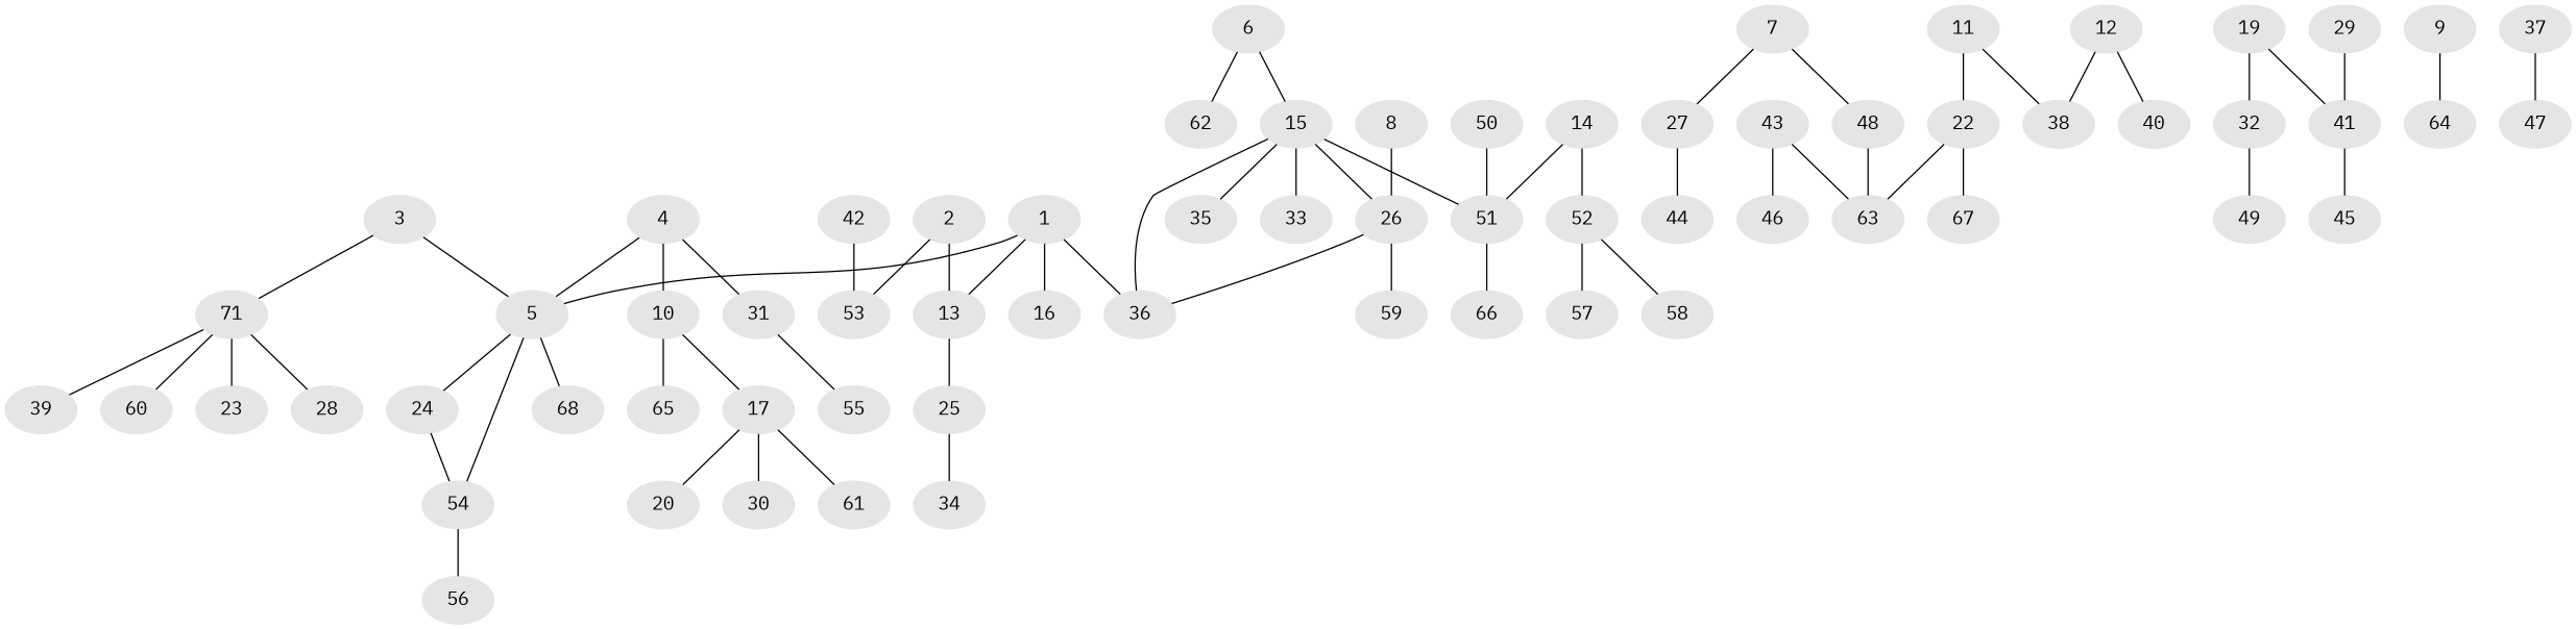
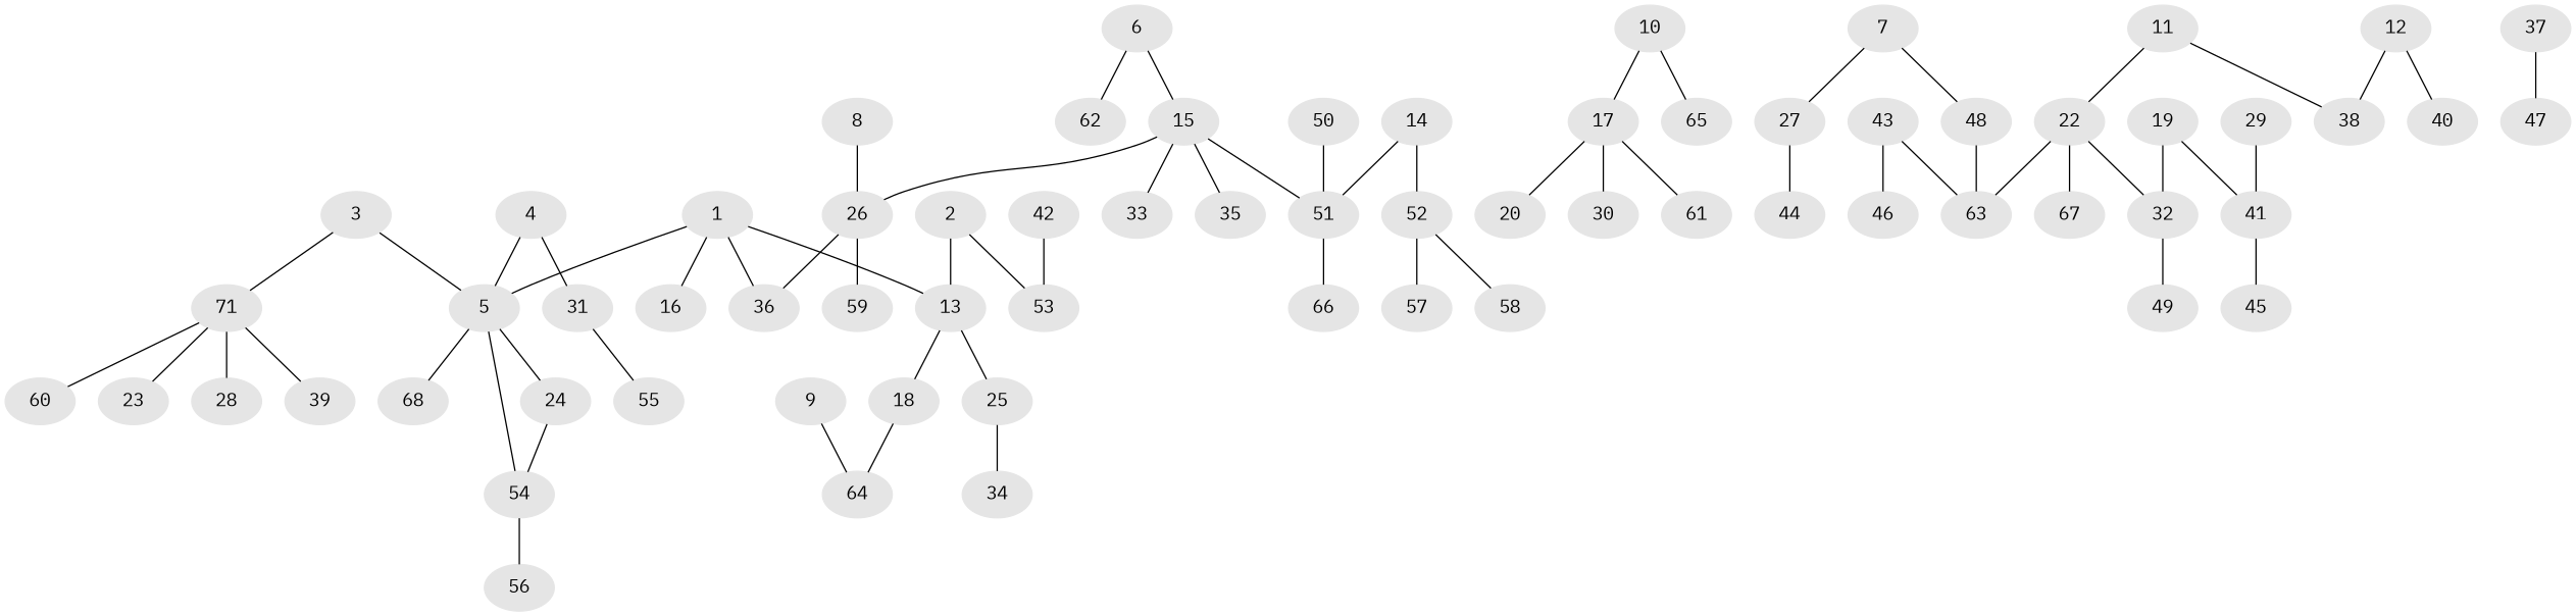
  graph {
    fontname="IBM Plex Mono"
    node [color=gray90 fontname="IBM Plex Mono" style=filled]
    edge [fontname="IBM Plex Mono" weight=1.0]
    1
    5
    13
    16
    36
    24
    68
    54
+   18
    25
    2
    53
    3
    n14 [label=71]
    23
    28
    39
    60
    4
    10
    31
    17
    65
    55
    22
    63
    32
    67
    6
    15
    62
    26
    51
    33
    35
    7
    27
    48
    44
    8
    59
    9
    64
    20
    30
    61
    11
    38
    12
    40
    34
    14
    52
    66
    57
    58
    19
    41
    49
    45
    56
    29
    37
    47
    42
    43
    46
    50
    1 -- 5
    1 -- 13
    1 -- 16
    1 -- 36
    5 -- 24
    5 -- 68
    5 -- 54
+   13 -- 18
    13 -- 25
    24 -- 54
    54 -- 56
+   18 -- 64
    25 -- 34
    2 -- 13
    2 -- 53
    3 -- 5
    3 -- n14
    n14 -- 23
    n14 -- 28
    n14 -- 39
    n14 -- 60
    4 -- 5
-   4 -- 10
    4 -- 31
    10 -- 17
    10 -- 65
    31 -- 55
    17 -- 20
    17 -- 30
    17 -- 61
    22 -- 63
+   22 -- 32
    22 -- 67
    32 -- 49
    6 -- 15
    6 -- 62
-   15 -- 36
    15 -- 26
    15 -- 51
    15 -- 33
    15 -- 35
    26 -- 36
    26 -- 59
    51 -- 66
    7 -- 27
    7 -- 48
    27 -- 44
    48 -- 63
    8 -- 26
    9 -- 64
    11 -- 22
    11 -- 38
    12 -- 38
    12 -- 40
    14 -- 51
    14 -- 52
    52 -- 57
    52 -- 58
    19 -- 32
    19 -- 41
    41 -- 45
    29 -- 41
    37 -- 47
    42 -- 53
    43 -- 63
    43 -- 46
    50 -- 51
  }
